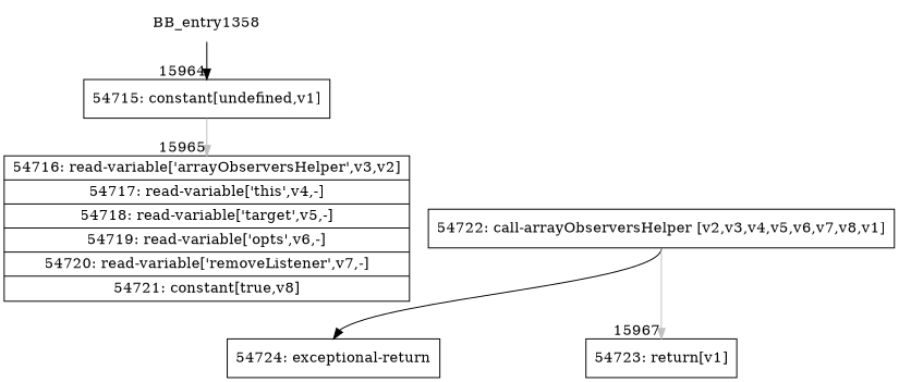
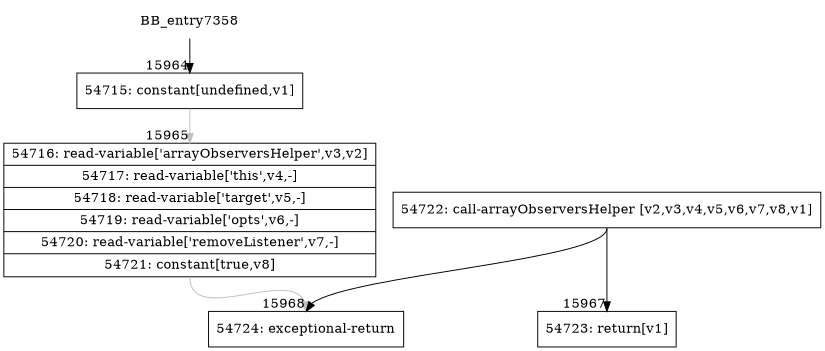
  digraph {
    rankdir=TD
    node [shape=record]
    edge [headport=n tailport=s]
-   BB_entry1358 [shape=none]
+   BB_entry1358 [shape=none label=BB_entry7358]
    n2 [label="{54715: constant[undefined,v1]}"]
    n3 [label="{54716: read-variable['arrayObserversHelper',v3,v2]|54717: read-variable['this',v4,-]|54718: read-variable['target',v5,-]|54719: read-variable['opts',v6,-]|54720: read-variable['removeListener',v7,-]|54721: constant[true,v8]}"]
    n4 [label="{54724: exceptional-return}"]
    n5 [label="{54722: call-arrayObserversHelper [v2,v3,v4,v5,v6,v7,v8,v1]}"]
    n6 [label="{54723: return[v1]}"]
    BB_entry1358 -> n2 [headlabel="    15964"]
    n2 -> n3 [color=gray headlabel="      15965"]
+   n3 -> n4 [color=gray headlabel="      15968"]
    n5 -> n4 [color=black]
-   n5 -> n6 [headlabel="      15967" color=gray]
+   n5 -> n6 [headlabel="      15967"]
  }
